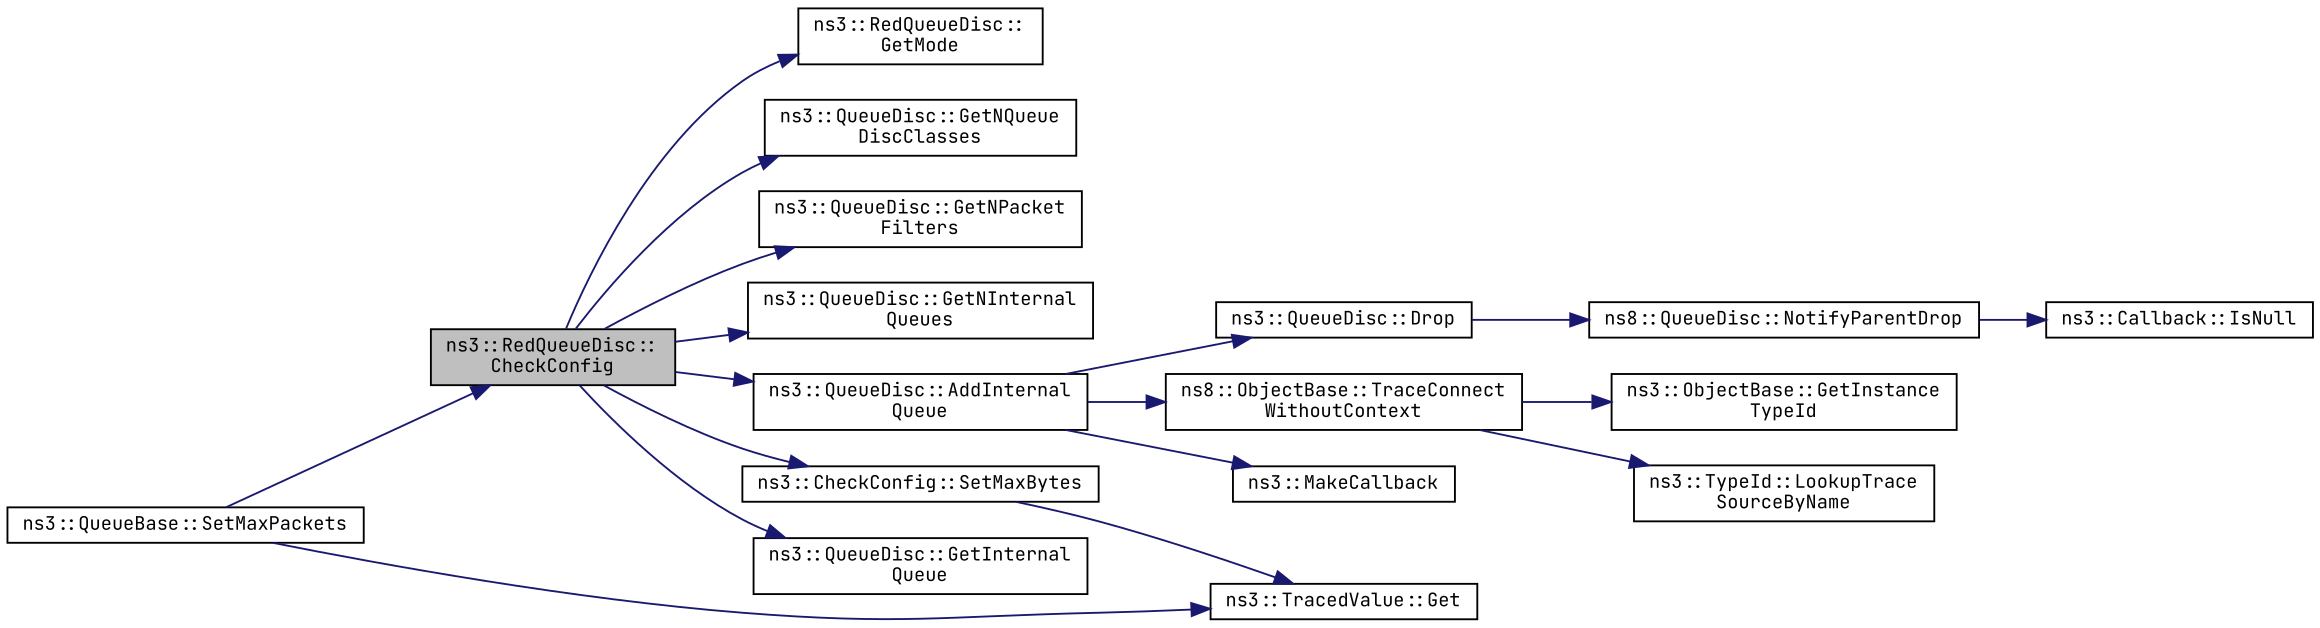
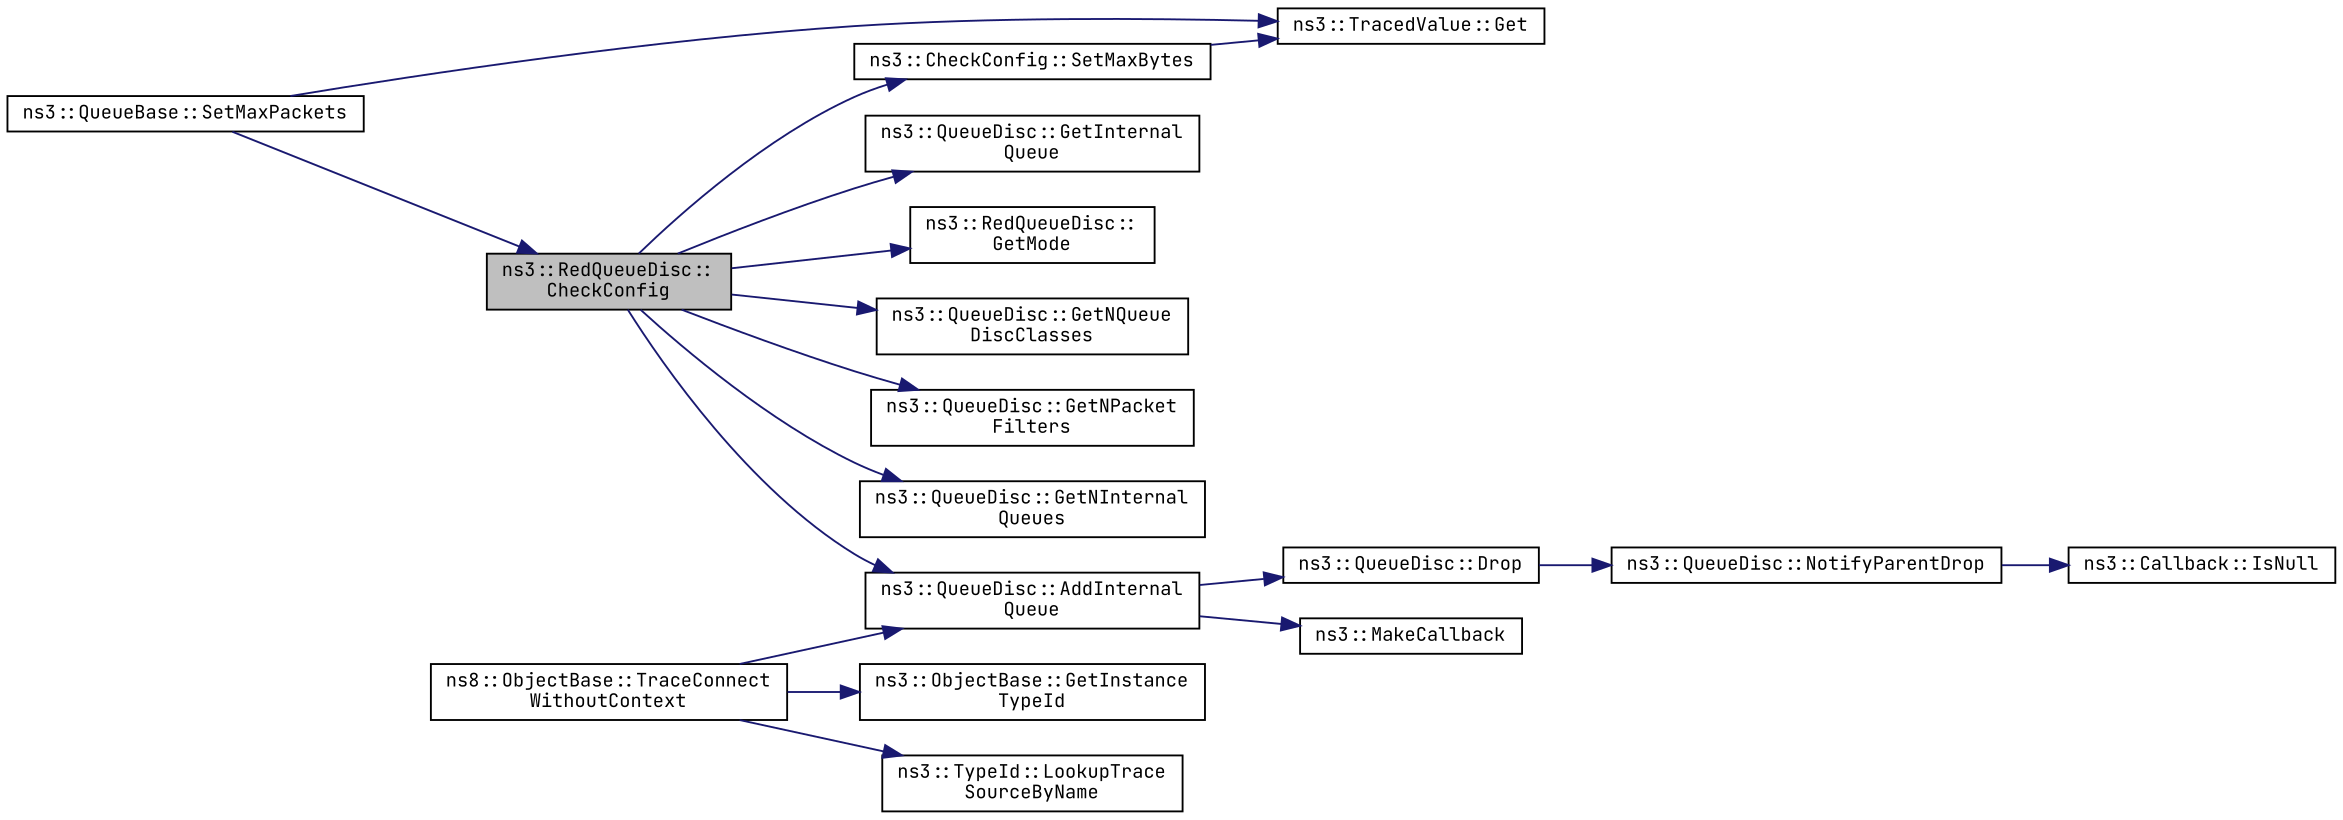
  digraph {
    fontname="JetBrains Mono"
    rankdir=LR
    node [color=black fillcolor=white fontname="JetBrains Mono" fontsize=10 shape=record style=filled]
    edge [color=midnightblue fontname="JetBrains Mono" fontsize=10 labelfontname=Helvetica labelfontsize=10 style=solid]
    n1 [fillcolor=grey75 fontcolor=black height=0.2 label="ns3::RedQueueDisc::\lCheckConfig" width=0.4]
    n2 [height=0.2 label="ns3::QueueDisc::GetNQueue\lDiscClasses" width=0.4]
    n3 [height=0.2 label="ns3::QueueDisc::GetNPacket\lFilters" width=0.4]
    n4 [height=0.2 label="ns3::QueueDisc::GetNInternal\lQueues" width=0.4]
    n5 [height=0.2 label="ns3::CheckConfig::SetMaxBytes" width=0.4]
    n6 [height=0.2 label="ns3::QueueDisc::AddInternal\lQueue" width=0.4]
    n7 [height=0.2 label="ns3::QueueDisc::GetInternal\lQueue" width=0.4]
    n8 [height=0.2 label="ns3::RedQueueDisc::\lGetMode" width=0.4]
    n9 [height=0.2 label="ns3::QueueBase::SetMaxPackets" width=0.4]
    n10 [height=0.2 label="ns3::TracedValue::Get" width=0.4]
    n11 [height=0.2 label="ns8::ObjectBase::TraceConnect\lWithoutContext" width=0.4]
    n12 [height=0.2 label="ns3::MakeCallback" width=0.4]
    n13 [height=0.2 label="ns3::QueueDisc::Drop" width=0.4]
    n14 [height=0.2 label="ns3::ObjectBase::GetInstance\lTypeId" width=0.4]
    n15 [height=0.2 label="ns3::TypeId::LookupTrace\lSourceByName" width=0.4]
-   n16 [height=0.2 label="ns8::QueueDisc::NotifyParentDrop" width=0.4]
+   n16 [height=0.2 label="ns3::QueueDisc::NotifyParentDrop" width=0.4]
    n17 [height=0.2 label="ns3::Callback::IsNull" width=0.4]
    n1 -> n2
    n1 -> n3
    n1 -> n4
    n1 -> n5
    n1 -> n6
    n1 -> n7
    n1 -> n8
    n5 -> n10
-   n6 -> n11
+   n11 -> n6
    n6 -> n12
    n6 -> n13
    n9 -> n1
    n9 -> n10
    n11 -> n14
    n11 -> n15
    n13 -> n16
    n16 -> n17
  }
